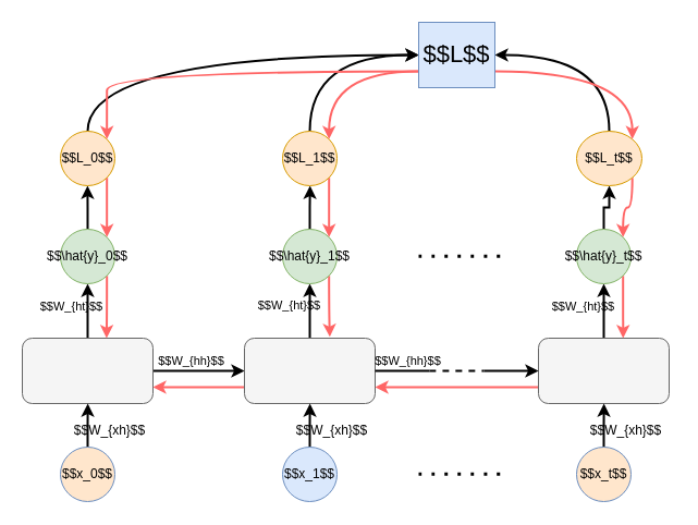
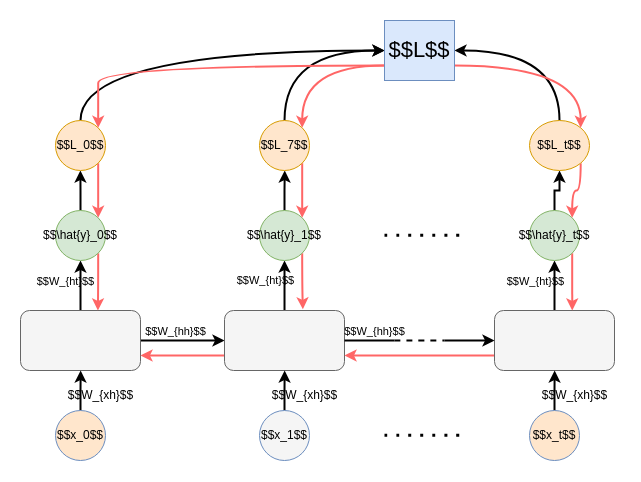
  <mxCell id="0" />
  <mxCell id="1" parent="0" />
  <mxCell id="2" style="edgeStyle=orthogonalEdgeStyle;rounded=0;orthogonalLoop=1;jettySize=auto;html=1;exitX=0.5;exitY=0;exitDx=0;exitDy=0;entryX=0.5;entryY=1;entryDx=0;entryDy=0;strokeWidth=2;" parent="1" source="5" target="8" edge="1"><mxGeometry relative="1" as="geometry" /></mxCell>
  <mxCell id="3" style="edgeStyle=orthogonalEdgeStyle;curved=1;rounded=0;orthogonalLoop=1;jettySize=auto;html=1;exitX=1;exitY=0.5;exitDx=0;exitDy=0;entryX=0;entryY=0.5;entryDx=0;entryDy=0;strokeWidth=2;" parent="1" source="5" target="14" edge="1"><mxGeometry relative="1" as="geometry" /></mxCell>
  <mxCell id="4" value="$$W_{hh}$$" style="edgeLabel;html=1;align=center;verticalAlign=middle;resizable=0;points=[];labelBackgroundColor=none;" parent="3" vertex="1" connectable="0"><mxGeometry x="-0.129" relative="1" as="geometry"><mxPoint x="-3" y="-10" as="offset" /></mxGeometry></mxCell>
  <mxCell id="5" value="" style="rounded=1;whiteSpace=wrap;html=1;fillColor=#f5f5f5;fontColor=#333333;strokeColor=#666666;" parent="1" vertex="1"><mxGeometry x="20" y="310" width="120" height="60" as="geometry" /></mxCell>
  <mxCell id="6" style="edgeStyle=orthogonalEdgeStyle;rounded=0;orthogonalLoop=1;jettySize=auto;html=1;exitX=0.5;exitY=0;exitDx=0;exitDy=0;strokeWidth=2;" edge="1" parent="1" source="8"><mxGeometry relative="1" as="geometry"><mxPoint x="79.875" y="170" as="targetPoint" /></mxGeometry></mxCell>
  <mxCell id="7" style="edgeStyle=orthogonalEdgeStyle;curved=1;rounded=0;orthogonalLoop=1;jettySize=auto;html=1;exitX=1;exitY=1;exitDx=0;exitDy=0;entryX=0.645;entryY=0;entryDx=0;entryDy=0;entryPerimeter=0;strokeColor=#FF6666;fontSize=22;elbow=vertical;strokeWidth=2;" edge="1" parent="1" source="8" target="5"><mxGeometry relative="1" as="geometry" /></mxCell>
  <mxCell id="8" value="$$\hat{y}_0$$" style="ellipse;whiteSpace=wrap;html=1;fillColor=#d5e8d4;strokeColor=#82b366;" parent="1" vertex="1"><mxGeometry x="55" y="210" width="50" height="50" as="geometry" /></mxCell>
  <mxCell id="9" style="edgeStyle=orthogonalEdgeStyle;rounded=0;orthogonalLoop=1;jettySize=auto;html=1;exitX=0.5;exitY=0;exitDx=0;exitDy=0;strokeWidth=2;" parent="1" source="10" edge="1"><mxGeometry relative="1" as="geometry"><mxPoint x="80.149" y="370" as="targetPoint" /></mxGeometry></mxCell>
  <mxCell id="10" value="$$x_0$$" style="ellipse;whiteSpace=wrap;html=1;fillColor=#ffe6cc;strokeColor=#6c8ebf;" parent="1" vertex="1"><mxGeometry x="55" y="410" width="50" height="50" as="geometry" /></mxCell>
  <mxCell id="11" style="edgeStyle=orthogonalEdgeStyle;rounded=0;orthogonalLoop=1;jettySize=auto;html=1;exitX=0.5;exitY=0;exitDx=0;exitDy=0;entryX=0.5;entryY=1;entryDx=0;entryDy=0;strokeWidth=2;" parent="1" source="14" target="17" edge="1"><mxGeometry relative="1" as="geometry" /></mxCell>
  <mxCell id="12" value="$$W_{ht}$$" style="edgeLabel;html=1;align=center;verticalAlign=middle;resizable=0;points=[];labelBackgroundColor=none;" parent="11" vertex="1" connectable="0"><mxGeometry x="-0.014" relative="1" as="geometry"><mxPoint x="-20" y="-6" as="offset" /></mxGeometry></mxCell>
  <mxCell id="13" style="edgeStyle=orthogonalEdgeStyle;curved=1;rounded=0;orthogonalLoop=1;jettySize=auto;html=1;exitX=0;exitY=0.75;exitDx=0;exitDy=0;entryX=1;entryY=0.75;entryDx=0;entryDy=0;strokeColor=#FF6666;fontSize=22;elbow=vertical;strokeWidth=2;" edge="1" parent="1" source="14" target="5"><mxGeometry relative="1" as="geometry" /></mxCell>
  <mxCell id="14" value="" style="rounded=1;whiteSpace=wrap;html=1;fillColor=#f5f5f5;fontColor=#333333;strokeColor=#666666;" parent="1" vertex="1"><mxGeometry x="224.01" y="310" width="120" height="60" as="geometry" /></mxCell>
  <mxCell id="15" style="edgeStyle=orthogonalEdgeStyle;rounded=0;orthogonalLoop=1;jettySize=auto;html=1;exitX=0.5;exitY=0;exitDx=0;exitDy=0;strokeWidth=2;" edge="1" parent="1" source="17"><mxGeometry relative="1" as="geometry"><mxPoint x="284.25" y="170" as="targetPoint" /></mxGeometry></mxCell>
  <mxCell id="16" style="edgeStyle=orthogonalEdgeStyle;curved=1;rounded=0;orthogonalLoop=1;jettySize=auto;html=1;exitX=1;exitY=1;exitDx=0;exitDy=0;entryX=0.653;entryY=-0.019;entryDx=0;entryDy=0;entryPerimeter=0;strokeColor=#FF6666;fontSize=22;elbow=vertical;strokeWidth=2;" edge="1" parent="1" source="17" target="14"><mxGeometry relative="1" as="geometry" /></mxCell>
  <mxCell id="17" value="$$\hat{y}_1$$" style="ellipse;whiteSpace=wrap;html=1;fillColor=#d5e8d4;strokeColor=#82b366;" parent="1" vertex="1"><mxGeometry x="259.01" y="210" width="50" height="50" as="geometry" /></mxCell>
  <mxCell id="18" style="edgeStyle=orthogonalEdgeStyle;rounded=0;orthogonalLoop=1;jettySize=auto;html=1;exitX=0.5;exitY=0;exitDx=0;exitDy=0;strokeWidth=2;" parent="1" source="19" edge="1"><mxGeometry relative="1" as="geometry"><mxPoint x="284.159" y="370" as="targetPoint" /></mxGeometry></mxCell>
- <mxCell id="19" value="$$x_1$$" style="ellipse;whiteSpace=wrap;html=1;fillColor=#dae8fc;strokeColor=#6c8ebf;" parent="1" vertex="1"><mxGeometry x="259.01" y="410" width="50" height="50" as="geometry" /></mxCell>
+ <mxCell id="19" value="$$x_1$$" style="ellipse;whiteSpace=wrap;html=1;fillColor=#f5f5f5;strokeColor=#6c8ebf;" parent="1" vertex="1"><mxGeometry x="259.01" y="410" width="50" height="50" as="geometry" /></mxCell>
  <mxCell id="20" style="edgeStyle=orthogonalEdgeStyle;rounded=0;orthogonalLoop=1;jettySize=auto;html=1;exitX=0.5;exitY=0;exitDx=0;exitDy=0;entryX=0.5;entryY=1;entryDx=0;entryDy=0;strokeWidth=2;" parent="1" source="22" target="25" edge="1"><mxGeometry relative="1" as="geometry" /></mxCell>
  <mxCell id="21" style="edgeStyle=orthogonalEdgeStyle;curved=1;rounded=0;orthogonalLoop=1;jettySize=auto;html=1;exitX=0;exitY=0.75;exitDx=0;exitDy=0;entryX=1;entryY=0.75;entryDx=0;entryDy=0;strokeColor=#FF6666;fontSize=22;elbow=vertical;strokeWidth=2;" edge="1" parent="1" source="22" target="14"><mxGeometry relative="1" as="geometry" /></mxCell>
  <mxCell id="22" value="" style="rounded=1;whiteSpace=wrap;html=1;fillColor=#f5f5f5;fontColor=#333333;strokeColor=#666666;" parent="1" vertex="1"><mxGeometry x="494" y="310" width="120" height="60" as="geometry" /></mxCell>
  <mxCell id="23" style="edgeStyle=orthogonalEdgeStyle;rounded=0;orthogonalLoop=1;jettySize=auto;html=1;exitX=0.5;exitY=0;exitDx=0;exitDy=0;entryX=0.5;entryY=1;entryDx=0;entryDy=0;strokeWidth=2;" edge="1" parent="1" source="25" target="47"><mxGeometry relative="1" as="geometry" /></mxCell>
  <mxCell id="24" style="edgeStyle=orthogonalEdgeStyle;curved=1;rounded=0;orthogonalLoop=1;jettySize=auto;html=1;exitX=1;exitY=1;exitDx=0;exitDy=0;entryX=0.648;entryY=0;entryDx=0;entryDy=0;entryPerimeter=0;strokeColor=#FF6666;fontSize=22;elbow=vertical;strokeWidth=2;" edge="1" parent="1" source="25" target="22"><mxGeometry relative="1" as="geometry" /></mxCell>
  <mxCell id="25" value="$$\hat{y}_t$$" style="ellipse;whiteSpace=wrap;html=1;fillColor=#d5e8d4;strokeColor=#82b366;" parent="1" vertex="1"><mxGeometry x="529" y="210" width="50" height="50" as="geometry" /></mxCell>
  <mxCell id="26" style="edgeStyle=orthogonalEdgeStyle;rounded=0;orthogonalLoop=1;jettySize=auto;html=1;exitX=0.5;exitY=0;exitDx=0;exitDy=0;strokeWidth=2;" parent="1" source="27" edge="1"><mxGeometry relative="1" as="geometry"><mxPoint x="554.149" y="370" as="targetPoint" /></mxGeometry></mxCell>
  <mxCell id="27" value="$$x_t$$" style="ellipse;whiteSpace=wrap;html=1;fillColor=#ffe6cc;strokeColor=#6c8ebf;" parent="1" vertex="1"><mxGeometry x="529" y="410" width="50" height="50" as="geometry" /></mxCell>
  <mxCell id="28" value="$$W_{xh}$$" style="text;html=1;align=center;verticalAlign=middle;resizable=0;points=[];autosize=1;strokeColor=none;fillColor=none;strokeWidth=2;" parent="1" vertex="1"><mxGeometry x="55" y="380" width="90" height="30" as="geometry" /></mxCell>
  <mxCell id="29" value="$$W_{xh}$$" style="text;html=1;align=center;verticalAlign=middle;resizable=0;points=[];autosize=1;strokeColor=none;fillColor=none;strokeWidth=2;" parent="1" vertex="1"><mxGeometry x="259.01" y="380" width="90" height="30" as="geometry" /></mxCell>
  <mxCell id="30" value="$$W_{xh}$$" style="text;html=1;align=center;verticalAlign=middle;resizable=0;points=[];autosize=1;strokeColor=none;fillColor=none;strokeWidth=2;" parent="1" vertex="1"><mxGeometry x="529" y="380" width="90" height="30" as="geometry" /></mxCell>
  <mxCell id="31" value="" style="endArrow=none;html=1;rounded=0;curved=1;exitX=1;exitY=0.5;exitDx=0;exitDy=0;strokeWidth=2;" parent="1" source="14" edge="1"><mxGeometry width="50" height="50" relative="1" as="geometry"><mxPoint x="364" y="340" as="sourcePoint" /><mxPoint x="394" y="340" as="targetPoint" /></mxGeometry></mxCell>
  <mxCell id="32" value="" style="endArrow=none;dashed=1;html=1;rounded=0;curved=1;strokeWidth=2;" parent="1" edge="1"><mxGeometry width="50" height="50" relative="1" as="geometry"><mxPoint x="394" y="340" as="sourcePoint" /><mxPoint x="444" y="340" as="targetPoint" /></mxGeometry></mxCell>
  <mxCell id="33" value="" style="endArrow=classic;html=1;rounded=0;curved=1;entryX=0;entryY=0.5;entryDx=0;entryDy=0;strokeWidth=2;" parent="1" target="22" edge="1"><mxGeometry width="50" height="50" relative="1" as="geometry"><mxPoint x="444" y="340" as="sourcePoint" /><mxPoint x="514" y="290" as="targetPoint" /></mxGeometry></mxCell>
  <mxCell id="34" value="$$W_{hh}$$" style="edgeLabel;html=1;align=center;verticalAlign=middle;resizable=0;points=[];labelBackgroundColor=none;" parent="1" vertex="1" connectable="0"><mxGeometry x="373.997" y="330" as="geometry" /></mxCell>
  <mxCell id="35" value="" style="endArrow=none;dashed=1;html=1;dashPattern=1 3;strokeWidth=3;rounded=0;curved=1;" parent="1" edge="1"><mxGeometry width="50" height="50" relative="1" as="geometry"><mxPoint x="384" y="234.76" as="sourcePoint" /><mxPoint x="464" y="234.76" as="targetPoint" /></mxGeometry></mxCell>
  <mxCell id="36" value="" style="endArrow=none;dashed=1;html=1;dashPattern=1 3;strokeWidth=3;rounded=0;curved=1;" parent="1" edge="1"><mxGeometry width="50" height="50" relative="1" as="geometry"><mxPoint x="384" y="434.76" as="sourcePoint" /><mxPoint x="464" y="434.76" as="targetPoint" /></mxGeometry></mxCell>
  <mxCell id="37" value="$$W_{ht}$$" style="edgeLabel;html=1;align=center;verticalAlign=middle;resizable=0;points=[];labelBackgroundColor=none;" parent="1" vertex="1" connectable="0"><mxGeometry x="64" y="280.002" as="geometry" /></mxCell>
  <mxCell id="38" value="$$W_{ht}$$" style="edgeLabel;html=1;align=center;verticalAlign=middle;resizable=0;points=[];labelBackgroundColor=none;" parent="1" vertex="1" connectable="0"><mxGeometry x="534" y="280.002" as="geometry" /></mxCell>
  <mxCell id="39" style="edgeStyle=orthogonalEdgeStyle;rounded=0;orthogonalLoop=1;jettySize=auto;html=1;exitX=0.5;exitY=0;exitDx=0;exitDy=0;entryX=0;entryY=0.5;entryDx=0;entryDy=0;fontSize=22;elbow=vertical;curved=1;strokeWidth=2;" edge="1" parent="1" source="41" target="51"><mxGeometry relative="1" as="geometry" /></mxCell>
  <mxCell id="40" style="edgeStyle=orthogonalEdgeStyle;curved=1;rounded=0;orthogonalLoop=1;jettySize=auto;html=1;exitX=1;exitY=1;exitDx=0;exitDy=0;entryX=1;entryY=0;entryDx=0;entryDy=0;strokeColor=#FF6666;fontSize=22;elbow=vertical;strokeWidth=2;" edge="1" parent="1" source="41" target="8"><mxGeometry relative="1" as="geometry" /></mxCell>
  <mxCell id="41" value="$$L_0$$" style="ellipse;whiteSpace=wrap;html=1;fillColor=#ffe6cc;strokeColor=#d79b00;" vertex="1" parent="1"><mxGeometry x="55" y="120" width="50" height="50" as="geometry" /></mxCell>
  <mxCell id="42" style="edgeStyle=orthogonalEdgeStyle;rounded=0;orthogonalLoop=1;jettySize=auto;html=1;exitX=0.5;exitY=0;exitDx=0;exitDy=0;entryX=0;entryY=0.5;entryDx=0;entryDy=0;fontSize=22;curved=1;strokeWidth=2;" edge="1" parent="1" source="44" target="51"><mxGeometry relative="1" as="geometry" /></mxCell>
  <mxCell id="43" style="edgeStyle=orthogonalEdgeStyle;curved=1;rounded=0;orthogonalLoop=1;jettySize=auto;html=1;exitX=1;exitY=1;exitDx=0;exitDy=0;entryX=1;entryY=0;entryDx=0;entryDy=0;strokeColor=#FF6666;fontSize=22;elbow=vertical;strokeWidth=2;" edge="1" parent="1" source="44" target="17"><mxGeometry relative="1" as="geometry" /></mxCell>
- <mxCell id="44" value="$$L_1$$" style="ellipse;whiteSpace=wrap;html=1;fillColor=#ffe6cc;strokeColor=#d79b00;" vertex="1" parent="1"><mxGeometry x="259.01" y="120" width="50" height="50" as="geometry" /></mxCell>
+ <mxCell id="44" value="$$L_7$$" style="ellipse;whiteSpace=wrap;html=1;fillColor=#ffe6cc;strokeColor=#d79b00;" vertex="1" parent="1"><mxGeometry x="259.01" y="120" width="50" height="50" as="geometry" /></mxCell>
  <mxCell id="45" style="edgeStyle=orthogonalEdgeStyle;rounded=0;orthogonalLoop=1;jettySize=auto;html=1;exitX=0.5;exitY=0;exitDx=0;exitDy=0;entryX=1;entryY=0.5;entryDx=0;entryDy=0;fontSize=22;curved=1;strokeWidth=2;" edge="1" parent="1" source="47" target="51"><mxGeometry relative="1" as="geometry" /></mxCell>
  <mxCell id="46" style="edgeStyle=orthogonalEdgeStyle;curved=1;rounded=0;orthogonalLoop=1;jettySize=auto;html=1;exitX=1;exitY=1;exitDx=0;exitDy=0;entryX=1;entryY=0;entryDx=0;entryDy=0;strokeColor=#FF6666;fontSize=22;elbow=vertical;strokeWidth=2;" edge="1" parent="1" source="47" target="25"><mxGeometry relative="1" as="geometry" /></mxCell>
  <mxCell id="47" value="$$L_t$$" style="ellipse;whiteSpace=wrap;html=1;fillColor=#ffe6cc;strokeColor=#d79b00;" vertex="1" parent="1"><mxGeometry x="529" y="120" width="60" height="50" as="geometry" /></mxCell>
  <mxCell id="48" style="edgeStyle=orthogonalEdgeStyle;curved=1;rounded=0;orthogonalLoop=1;jettySize=auto;html=1;exitX=0;exitY=0.75;exitDx=0;exitDy=0;entryX=1;entryY=0;entryDx=0;entryDy=0;fontSize=22;elbow=vertical;strokeColor=#FF6666;strokeWidth=2;" edge="1" parent="1" source="51" target="41"><mxGeometry relative="1" as="geometry" /></mxCell>
  <mxCell id="49" style="edgeStyle=orthogonalEdgeStyle;curved=1;rounded=0;orthogonalLoop=1;jettySize=auto;html=1;exitX=0;exitY=0.75;exitDx=0;exitDy=0;entryX=1;entryY=0;entryDx=0;entryDy=0;strokeColor=#FF6666;fontSize=22;elbow=vertical;strokeWidth=2;" edge="1" parent="1" source="51" target="44"><mxGeometry relative="1" as="geometry" /></mxCell>
  <mxCell id="50" style="edgeStyle=orthogonalEdgeStyle;curved=1;rounded=0;orthogonalLoop=1;jettySize=auto;html=1;exitX=1;exitY=0.75;exitDx=0;exitDy=0;entryX=1;entryY=0;entryDx=0;entryDy=0;strokeColor=#FF6666;fontSize=22;elbow=vertical;strokeWidth=2;" edge="1" parent="1" source="51" target="47"><mxGeometry relative="1" as="geometry" /></mxCell>
  <mxCell id="51" value="$$L$$" style="whiteSpace=wrap;html=1;fillColor=#dae8fc;strokeColor=#6c8ebf;fontSize=22;rounded=0;" vertex="1" parent="1"><mxGeometry x="384" y="20" width="70" height="60" as="geometry" /></mxCell>
